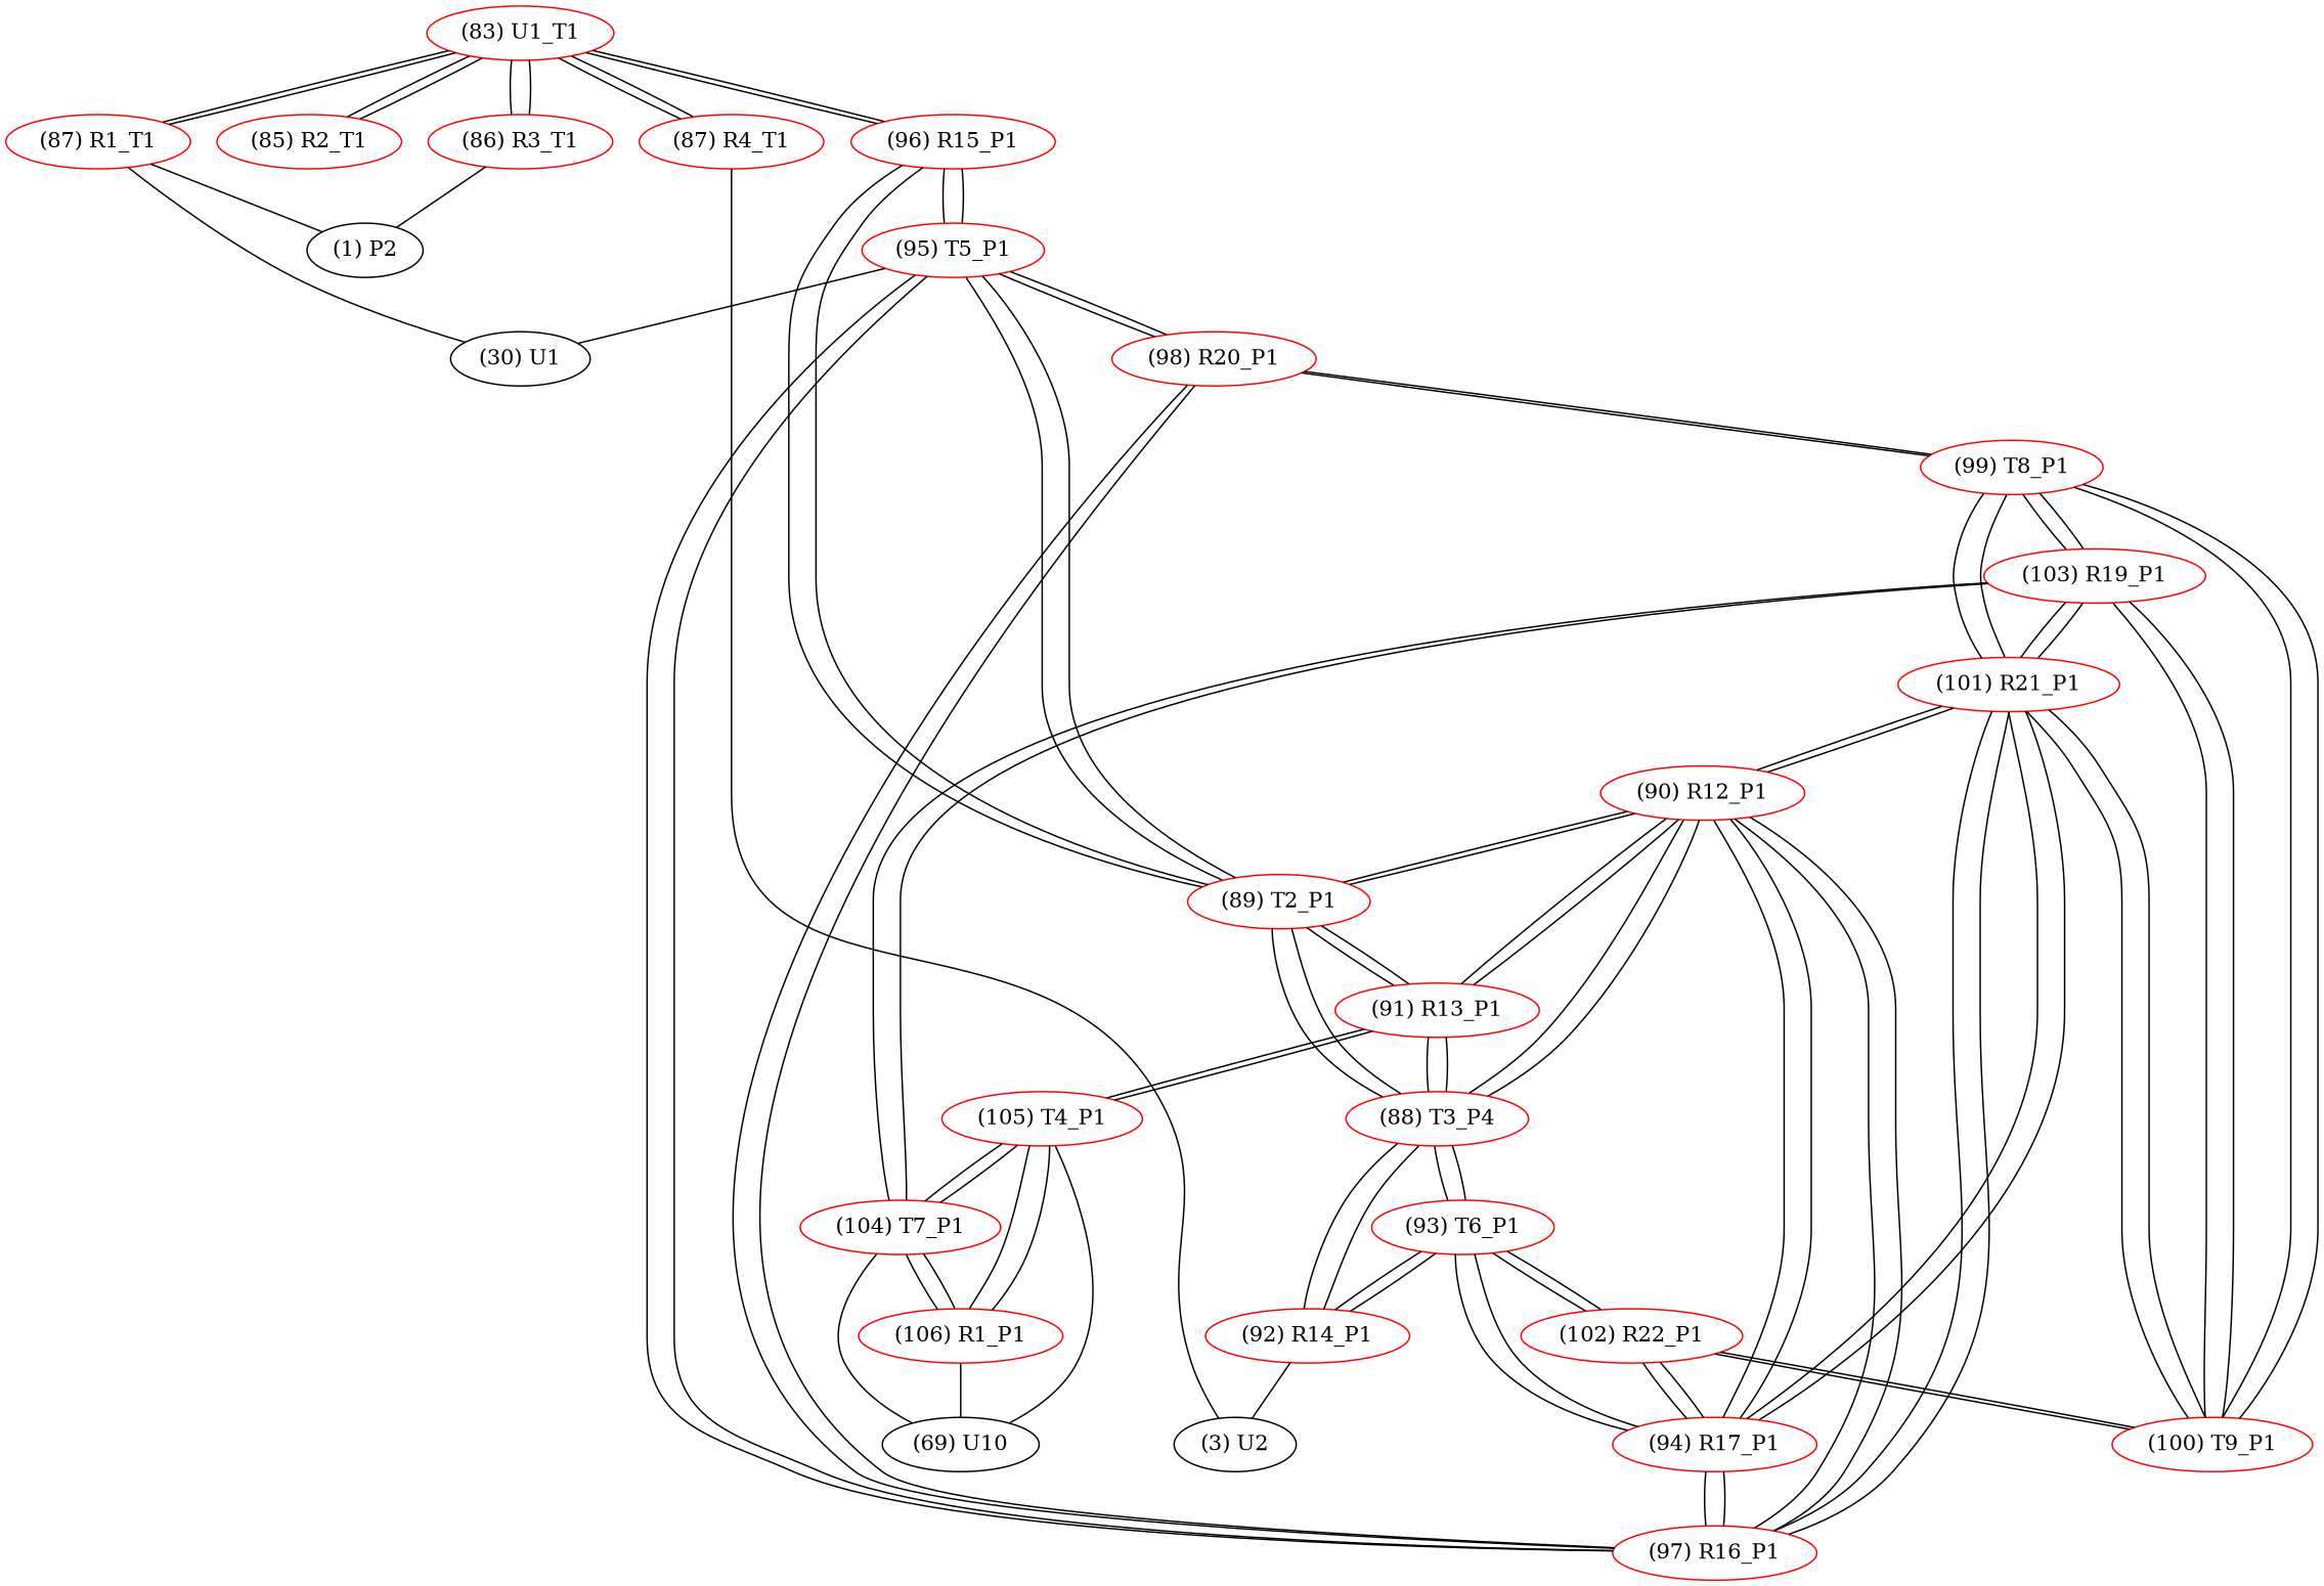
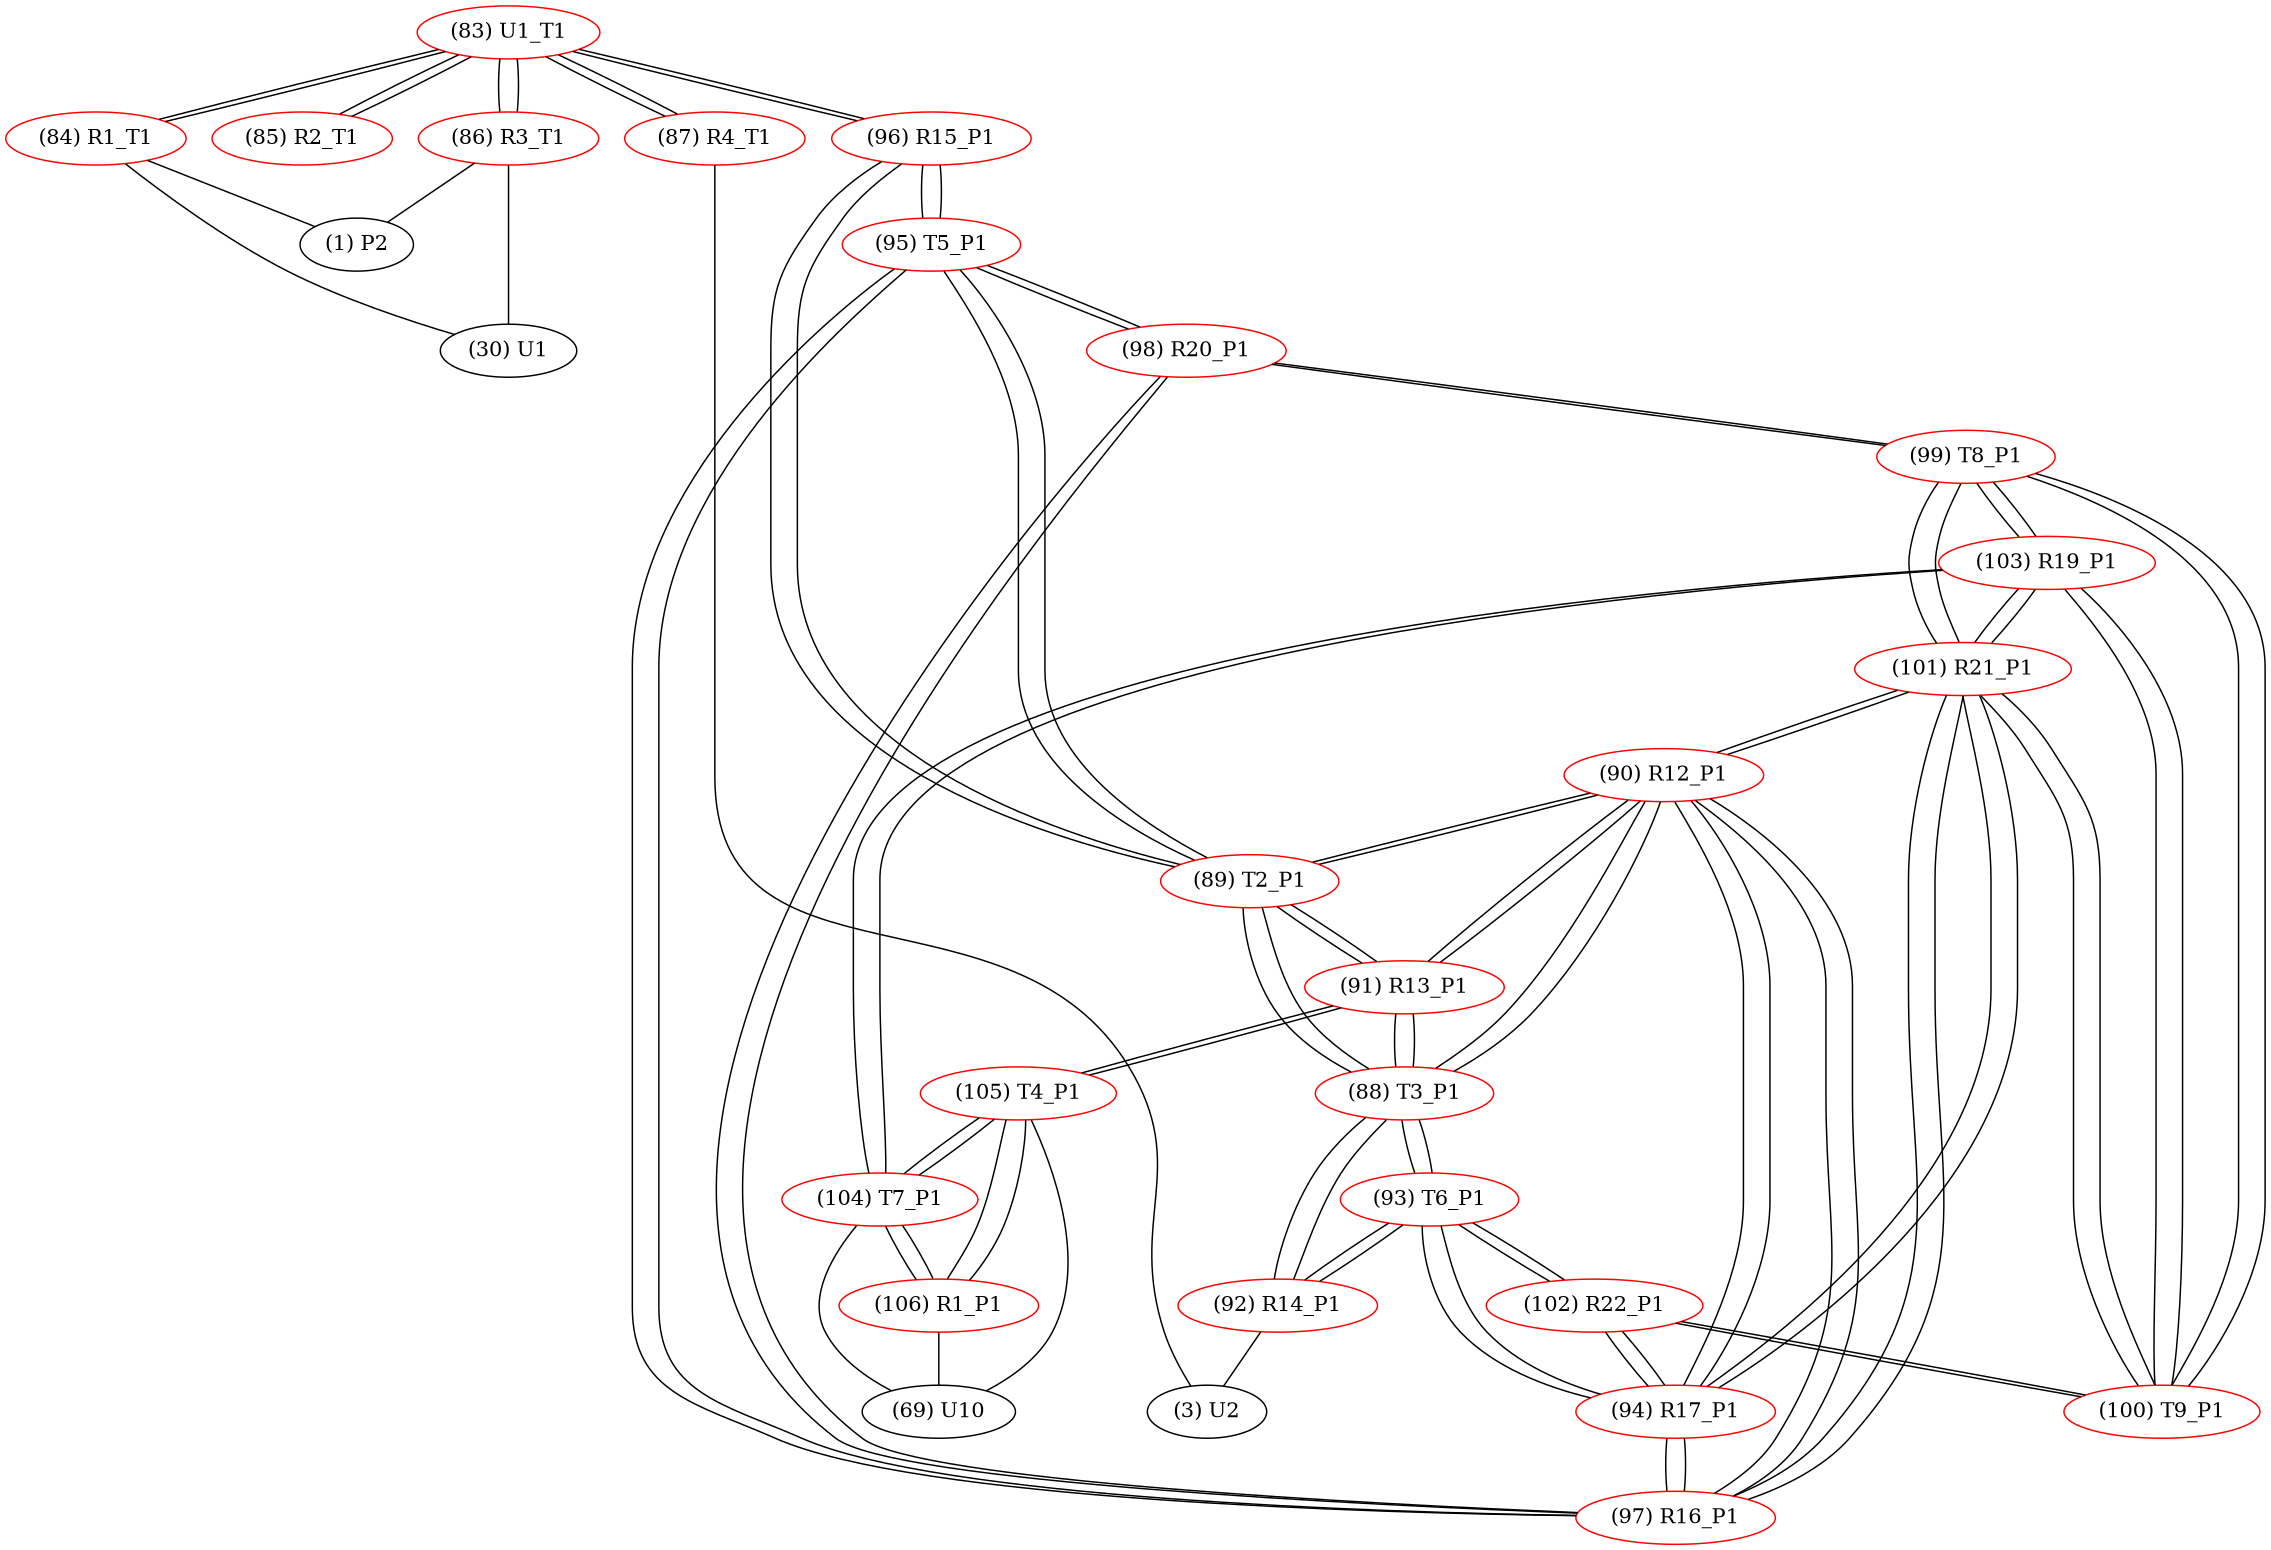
  graph {
    node [color=red]
    n1 [label="(83) U1_T1"]
-   n2 [label="(87) R1_T1"]
+   n2 [label="(84) R1_T1"]
    n3 [label="(85) R2_T1"]
    n4 [label="(86) R3_T1"]
    n5 [label="(87) R4_T1"]
    n6 [label="(96) R15_P1"]
    n7 [label="(30) U1" color=""]
    n8 [label="(1) P2" color=""]
    n9 [label="(3) U2" color=""]
    n10 [label="(89) T2_P1"]
    n11 [label="(95) T5_P1"]
-   n12 [label="(88) T3_P4"]
+   n12 [label="(88) T3_P1"]
    n13 [label="(91) R13_P1"]
    n14 [label="(90) R12_P1"]
    n15 [label="(97) R16_P1"]
    n16 [label="(98) R20_P1"]
    n17 [label="(92) R14_P1"]
    n18 [label="(93) T6_P1"]
    n19 [label="(94) R17_P1"]
    n20 [label="(102) R22_P1"]
    n21 [label="(105) T4_P1"]
    n22 [label="(101) R21_P1"]
    n23 [label="(100) T9_P1"]
    n24 [label="(104) T7_P1"]
    n25 [label="(106) R1_P1"]
    n26 [label="(69) U10" color=""]
    n27 [label="(99) T8_P1"]
    n28 [label="(103) R19_P1"]
    n1 -- n2
    n1 -- n3
    n1 -- n4
    n1 -- n5
    n1 -- n6
    n2 -- n1
    n2 -- n7
    n2 -- n8
    n3 -- n1
    n4 -- n1
-   n11 -- n7
+   n4 -- n7
    n4 -- n8
    n5 -- n1
    n5 -- n9
    n6 -- n1
    n6 -- n10
    n6 -- n11
    n10 -- n6
    n10 -- n11
    n10 -- n12
    n10 -- n13
    n10 -- n14
    n11 -- n6
    n11 -- n10
    n11 -- n15
    n11 -- n16
    n12 -- n10
    n12 -- n13
    n12 -- n14
    n12 -- n17
    n12 -- n18
    n13 -- n10
    n13 -- n12
    n13 -- n14
    n13 -- n21
    n14 -- n10
    n14 -- n12
    n14 -- n13
    n14 -- n15
    n14 -- n19
    n14 -- n22
    n15 -- n11
    n15 -- n14
    n15 -- n16
    n15 -- n19
    n15 -- n22
    n16 -- n11
    n16 -- n15
    n16 -- n27
    n17 -- n9
    n17 -- n12
    n17 -- n18
    n18 -- n12
    n18 -- n17
    n18 -- n19
    n18 -- n20
    n19 -- n14
    n19 -- n15
    n19 -- n18
    n19 -- n20
    n19 -- n22
    n20 -- n18
    n20 -- n19
    n20 -- n23
    n21 -- n13
    n21 -- n24
    n21 -- n25
    n21 -- n26
    n22 -- n14
    n22 -- n15
    n22 -- n19
    n22 -- n23
    n22 -- n27
    n22 -- n28
    n23 -- n20
    n23 -- n22
    n23 -- n27
    n23 -- n28
    n24 -- n21
    n24 -- n25
    n24 -- n26
    n24 -- n28
    n25 -- n21
    n25 -- n24
    n25 -- n26
    n27 -- n16
    n27 -- n22
    n27 -- n23
    n27 -- n28
    n28 -- n22
    n28 -- n23
    n28 -- n24
    n28 -- n27
  }
